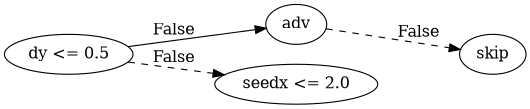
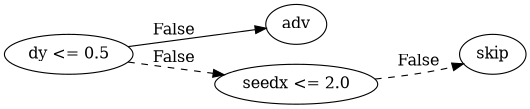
  digraph {
    rankdir=LR
    edge [style=dashed]
    n1 [label="dy <= 0.5"]
    n2 [label=adv]
    n3 [label="seedx <= 2.0"]
    n4 [label=skip]
    n1 -> n2 [label=False style=""]
    n1 -> n3 [label=False]
-   n2 -> n4 [label=False]
+   n3 -> n4 [label=False]
  }
